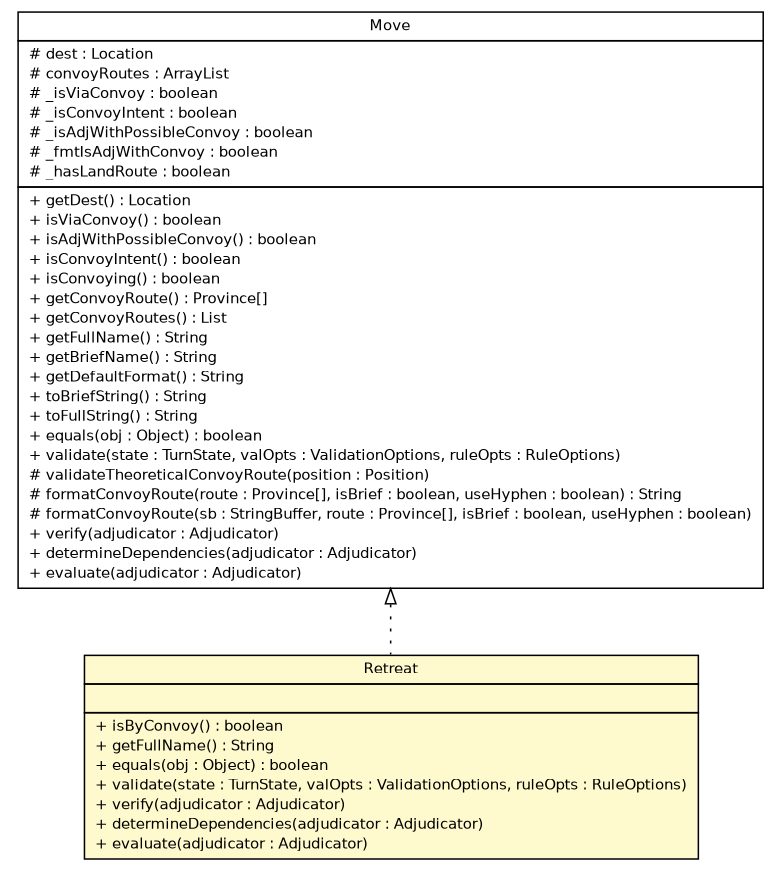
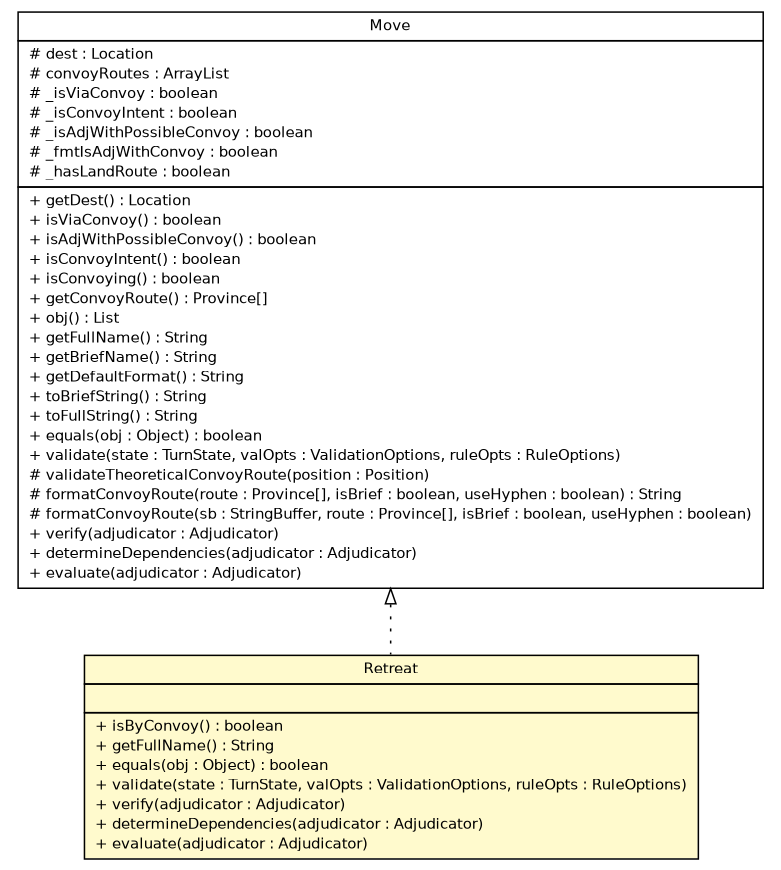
  digraph {
    nodesep=0.25
    ranksep=0.5
    node [fontcolor=black fontname=Helvetica fontsize=10.0 shape=plaintext]
-   n1 [label=<<table title="dip.order.Move" border="0" cellborder="1" cellspacing="0" cellpadding="2" port="p" href="./Move.html"> 		<tr><td><table border="0" cellspacing="0" cellpadding="1"> <tr><td align="center" balign="center"> Move </td></tr> 		</table></td></tr> 		<tr><td><table border="0" cellspacing="0" cellpadding="1"> <tr><td align="left" balign="left"> # dest : Location </td></tr> <tr><td align="left" balign="left"> # convoyRoutes : ArrayList </td></tr> <tr><td align="left" balign="left"> # _isViaConvoy : boolean </td></tr> <tr><td align="left" balign="left"> # _isConvoyIntent : boolean </td></tr> <tr><td align="left" balign="left"> # _isAdjWithPossibleConvoy : boolean </td></tr> <tr><td align="left" balign="left"> # _fmtIsAdjWithConvoy : boolean </td></tr> <tr><td align="left" balign="left"> # _hasLandRoute : boolean </td></tr> 		</table></td></tr> 		<tr><td><table border="0" cellspacing="0" cellpadding="1"> <tr><td align="left" balign="left"> + getDest() : Location </td></tr> <tr><td align="left" balign="left"> + isViaConvoy() : boolean </td></tr> <tr><td align="left" balign="left"> + isAdjWithPossibleConvoy() : boolean </td></tr> <tr><td align="left" balign="left"> + isConvoyIntent() : boolean </td></tr> <tr><td align="left" balign="left"> + isConvoying() : boolean </td></tr> <tr><td align="left" balign="left"> + getConvoyRoute() : Province[] </td></tr> <tr><td align="left" balign="left"> + getConvoyRoutes() : List </td></tr> <tr><td align="left" balign="left"> + getFullName() : String </td></tr> <tr><td align="left" balign="left"> + getBriefName() : String </td></tr> <tr><td align="left" balign="left"> + getDefaultFormat() : String </td></tr> <tr><td align="left" balign="left"> + toBriefString() : String </td></tr> <tr><td align="left" balign="left"> + toFullString() : String </td></tr> <tr><td align="left" balign="left"> + equals(obj : Object) : boolean </td></tr> <tr><td align="left" balign="left"> + validate(state : TurnState, valOpts : ValidationOptions, ruleOpts : RuleOptions) </td></tr> <tr><td align="left" balign="left"> # validateTheoreticalConvoyRoute(position : Position) </td></tr> <tr><td align="left" balign="left"> # formatConvoyRoute(route : Province[], isBrief : boolean, useHyphen : boolean) : String </td></tr> <tr><td align="left" balign="left"> # formatConvoyRoute(sb : StringBuffer, route : Province[], isBrief : boolean, useHyphen : boolean) </td></tr> <tr><td align="left" balign="left"> + verify(adjudicator : Adjudicator) </td></tr> <tr><td align="left" balign="left"> + determineDependencies(adjudicator : Adjudicator) </td></tr> <tr><td align="left" balign="left"> + evaluate(adjudicator : Adjudicator) </td></tr> 		</table></td></tr> 		</table>>]
+   n1 [label=<<table title="dip.order.Move" border="0" cellborder="1" cellspacing="0" cellpadding="2" port="p" href="./Move.html"> 		<tr><td><table border="0" cellspacing="0" cellpadding="1"> <tr><td align="center" balign="center"> Move </td></tr> 		</table></td></tr> 		<tr><td><table border="0" cellspacing="0" cellpadding="1"> <tr><td align="left" balign="left"> # dest : Location </td></tr> <tr><td align="left" balign="left"> # convoyRoutes : ArrayList </td></tr> <tr><td align="left" balign="left"> # _isViaConvoy : boolean </td></tr> <tr><td align="left" balign="left"> # _isConvoyIntent : boolean </td></tr> <tr><td align="left" balign="left"> # _isAdjWithPossibleConvoy : boolean </td></tr> <tr><td align="left" balign="left"> # _fmtIsAdjWithConvoy : boolean </td></tr> <tr><td align="left" balign="left"> # _hasLandRoute : boolean </td></tr> 		</table></td></tr> 		<tr><td><table border="0" cellspacing="0" cellpadding="1"> <tr><td align="left" balign="left"> + getDest() : Location </td></tr> <tr><td align="left" balign="left"> + isViaConvoy() : boolean </td></tr> <tr><td align="left" balign="left"> + isAdjWithPossibleConvoy() : boolean </td></tr> <tr><td align="left" balign="left"> + isConvoyIntent() : boolean </td></tr> <tr><td align="left" balign="left"> + isConvoying() : boolean </td></tr> <tr><td align="left" balign="left"> + getConvoyRoute() : Province[] </td></tr> <tr><td align="left" balign="left"> + obj() : List </td></tr> <tr><td align="left" balign="left"> + getFullName() : String </td></tr> <tr><td align="left" balign="left"> + getBriefName() : String </td></tr> <tr><td align="left" balign="left"> + getDefaultFormat() : String </td></tr> <tr><td align="left" balign="left"> + toBriefString() : String </td></tr> <tr><td align="left" balign="left"> + toFullString() : String </td></tr> <tr><td align="left" balign="left"> + equals(obj : Object) : boolean </td></tr> <tr><td align="left" balign="left"> + validate(state : TurnState, valOpts : ValidationOptions, ruleOpts : RuleOptions) </td></tr> <tr><td align="left" balign="left"> # validateTheoreticalConvoyRoute(position : Position) </td></tr> <tr><td align="left" balign="left"> # formatConvoyRoute(route : Province[], isBrief : boolean, useHyphen : boolean) : String </td></tr> <tr><td align="left" balign="left"> # formatConvoyRoute(sb : StringBuffer, route : Province[], isBrief : boolean, useHyphen : boolean) </td></tr> <tr><td align="left" balign="left"> + verify(adjudicator : Adjudicator) </td></tr> <tr><td align="left" balign="left"> + determineDependencies(adjudicator : Adjudicator) </td></tr> <tr><td align="left" balign="left"> + evaluate(adjudicator : Adjudicator) </td></tr> 		</table></td></tr> 		</table>>]
    n2 [label=<<table title="dip.order.Retreat" border="0" cellborder="1" cellspacing="0" cellpadding="2" port="p" bgcolor="lemonChiffon" href="./Retreat.html"> 		<tr><td><table border="0" cellspacing="0" cellpadding="1"> <tr><td align="center" balign="center"> Retreat </td></tr> 		</table></td></tr> 		<tr><td><table border="0" cellspacing="0" cellpadding="1"> <tr><td align="left" balign="left">  </td></tr> 		</table></td></tr> 		<tr><td><table border="0" cellspacing="0" cellpadding="1"> <tr><td align="left" balign="left"> + isByConvoy() : boolean </td></tr> <tr><td align="left" balign="left"> + getFullName() : String </td></tr> <tr><td align="left" balign="left"> + equals(obj : Object) : boolean </td></tr> <tr><td align="left" balign="left"> + validate(state : TurnState, valOpts : ValidationOptions, ruleOpts : RuleOptions) </td></tr> <tr><td align="left" balign="left"> + verify(adjudicator : Adjudicator) </td></tr> <tr><td align="left" balign="left"> + determineDependencies(adjudicator : Adjudicator) </td></tr> <tr><td align="left" balign="left"> + evaluate(adjudicator : Adjudicator) </td></tr> 		</table></td></tr> 		</table>>]
    n1 -> n2 [arrowtail=empty dir=back fontname=Helvetica fontsize=10 headport=p labelfontname=Helvetica labelfontsize=10 tailport=p style=dotted]
  }
